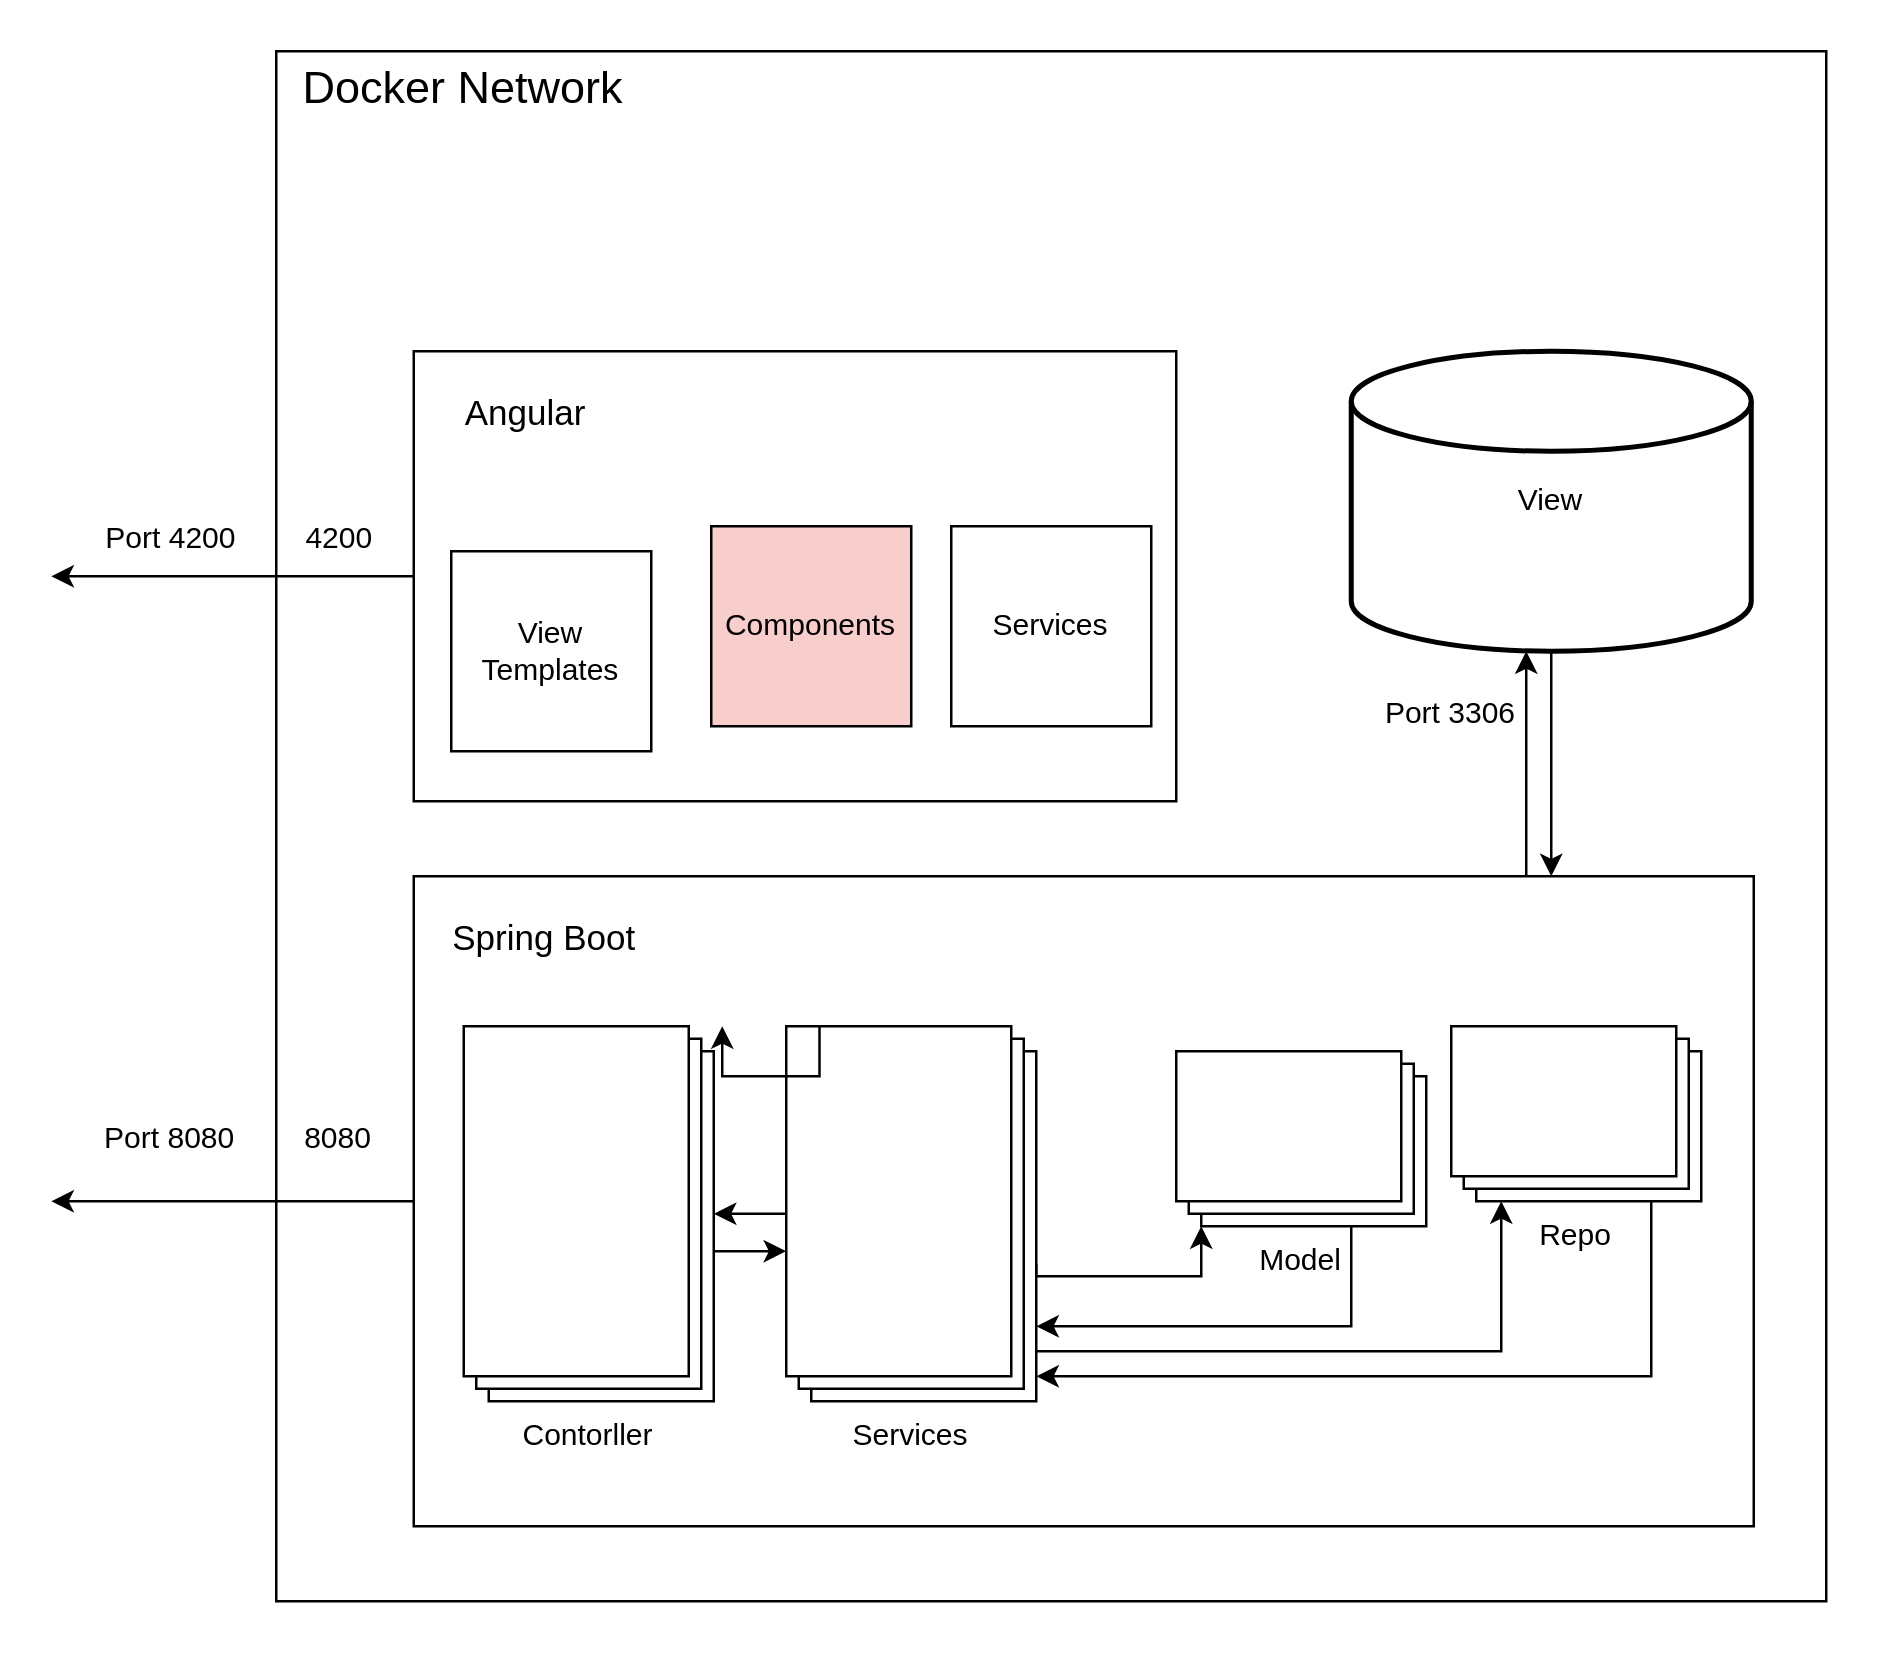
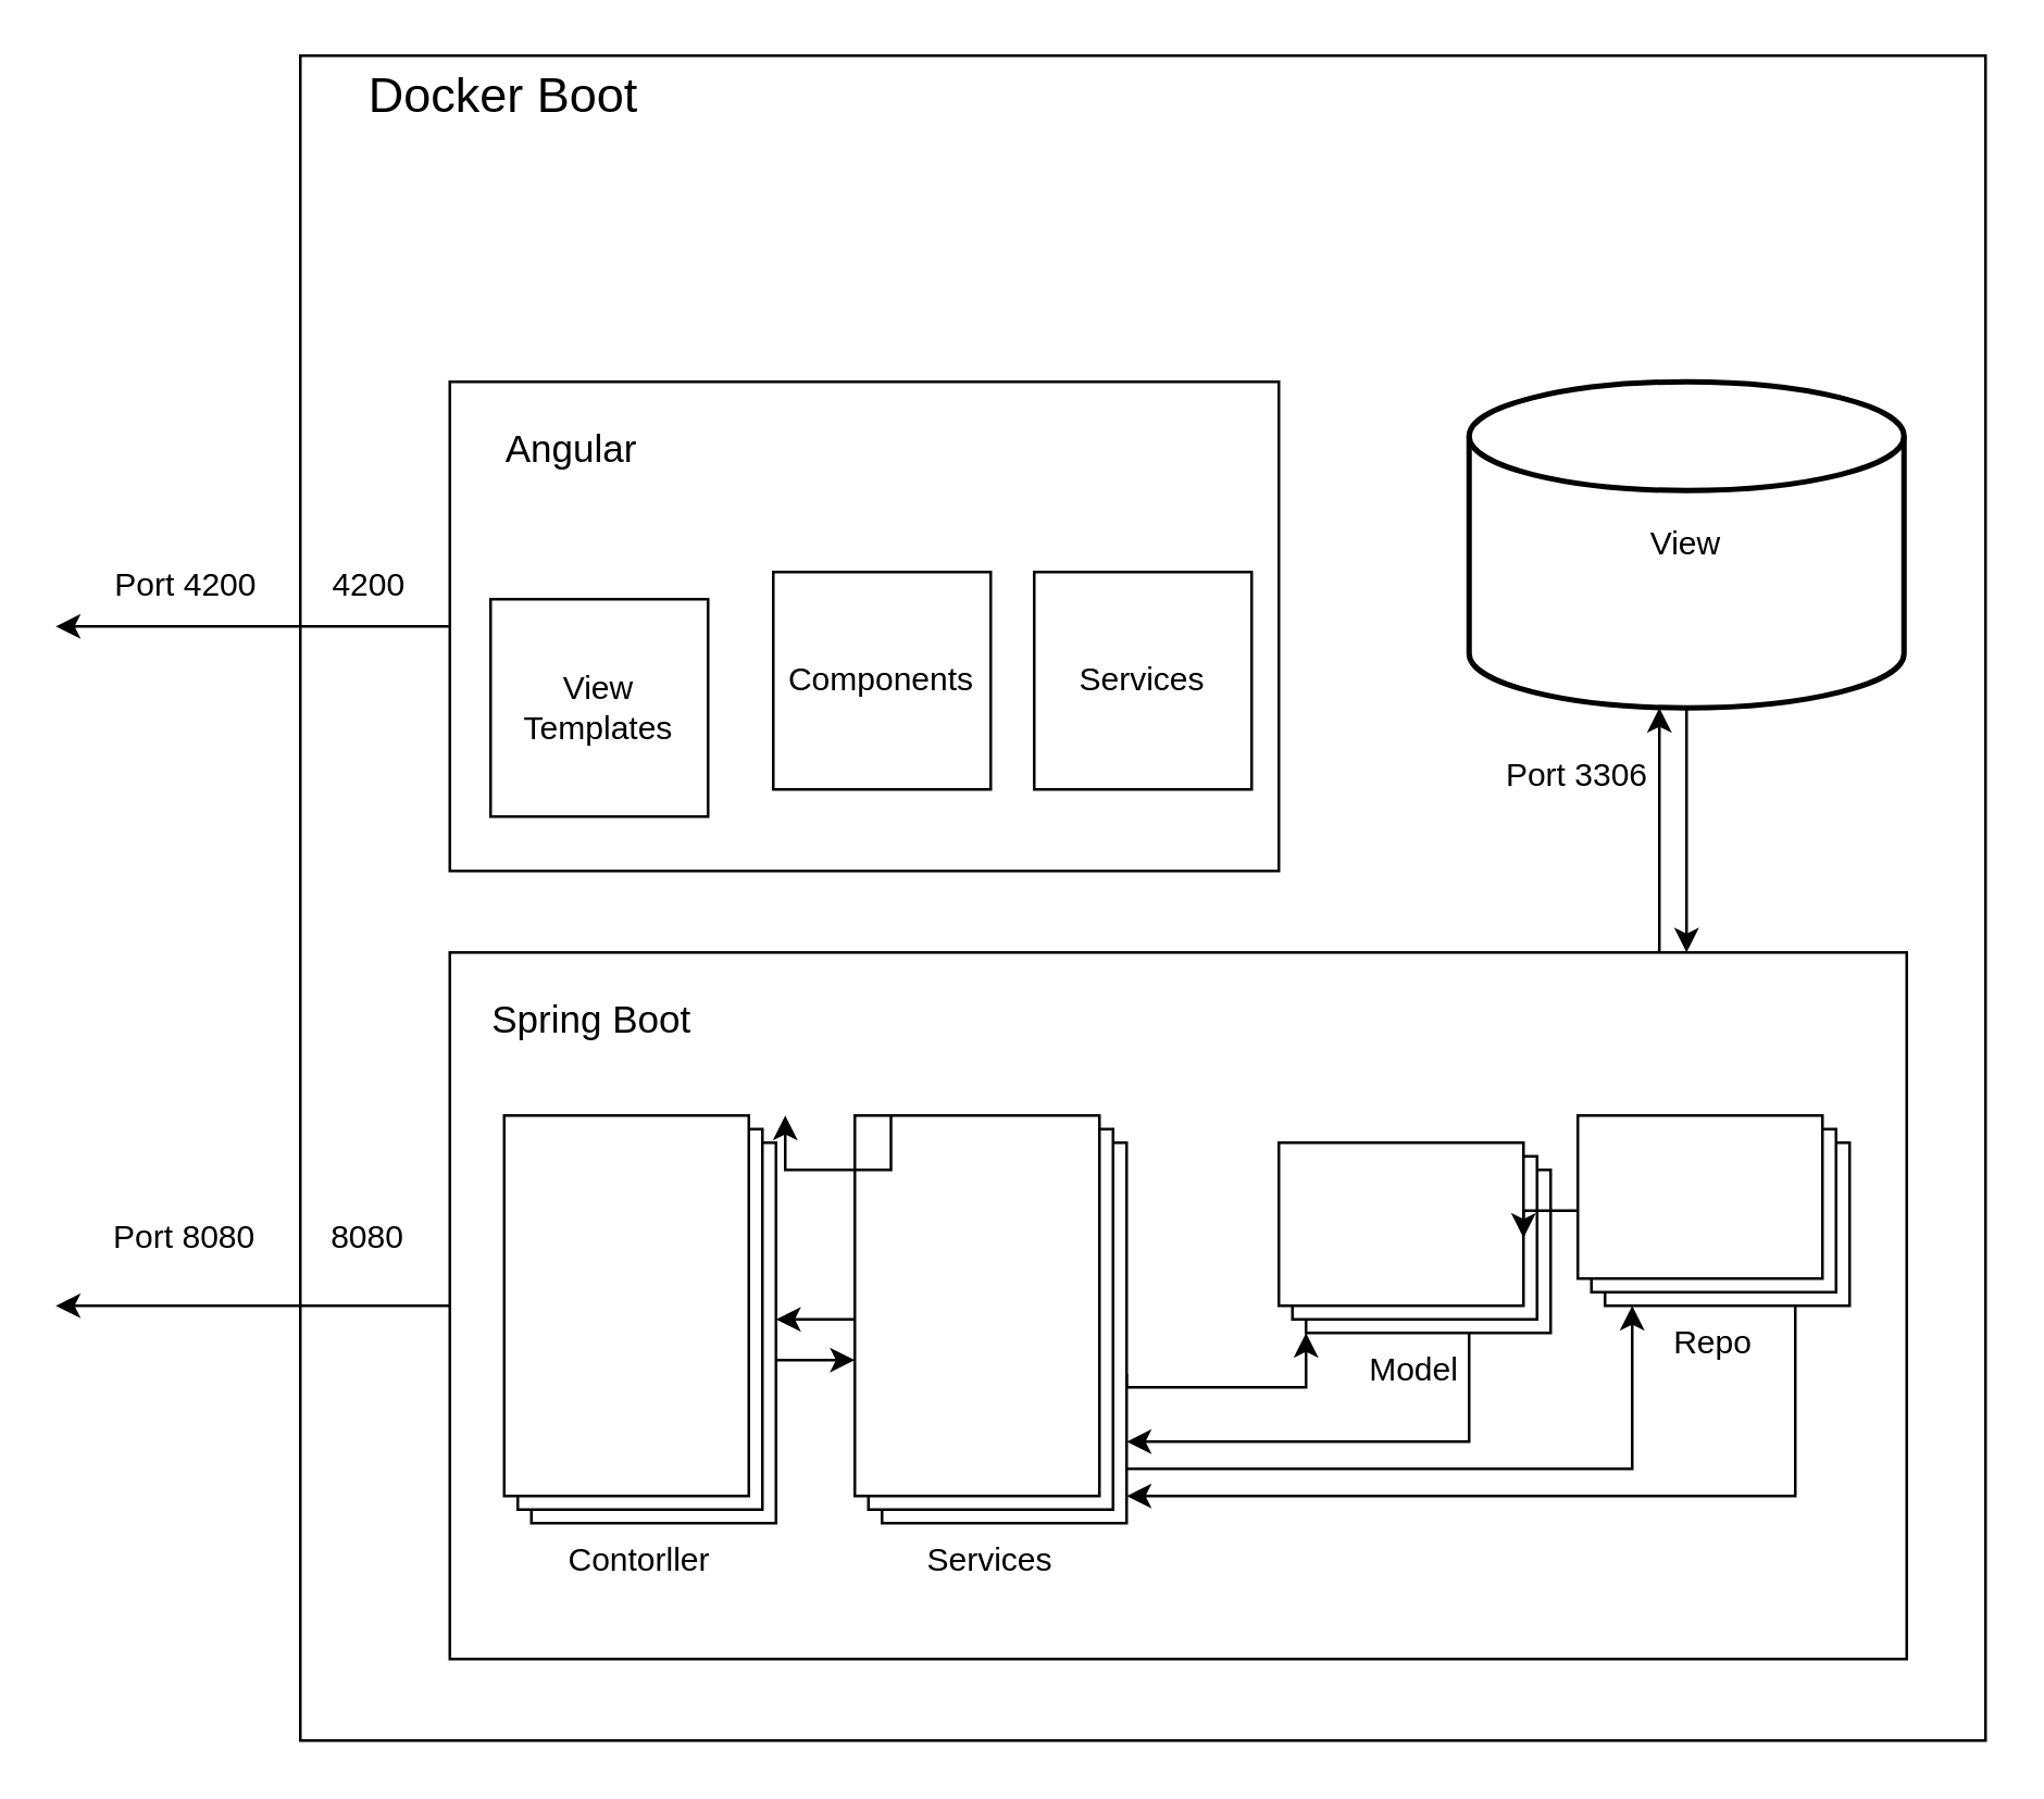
  <mxCell id="0" />
  <mxCell id="1" parent="0" />
  <mxCell id="2" value="" style="whiteSpace=wrap;html=1;aspect=fixed;" parent="1" vertex="1"><mxGeometry x="110" y="20" width="620" height="620" as="geometry" /></mxCell>
- <mxCell id="3" value="&lt;font style=&quot;font-size: 18px;&quot;&gt;Docker Network&lt;/font&gt;" style="text;html=1;strokeColor=none;fillColor=none;align=center;verticalAlign=middle;whiteSpace=wrap;rounded=0;" parent="1" vertex="1"><mxGeometry x="110" y="20" width="150" height="30" as="geometry" /></mxCell>
+ <mxCell id="3" value="&lt;font style=&quot;font-size: 18px;&quot;&gt;Docker Boot&lt;/font&gt;" style="text;html=1;strokeColor=none;fillColor=none;align=center;verticalAlign=middle;whiteSpace=wrap;rounded=0;" parent="1" vertex="1"><mxGeometry x="110" y="20" width="150" height="30" as="geometry" /></mxCell>
  <mxCell id="4" value="" style="shape=image;verticalLabelPosition=bottom;labelBackgroundColor=default;verticalAlign=top;aspect=fixed;imageAspect=0;image=https://d1.awsstatic.com/acs/characters/Logos/Docker-Logo_Horizontel_279x131.b8a5c41e56b77706656d61080f6a0217a3ba356d.png;" parent="1" vertex="1"><mxGeometry x="240" y="30" width="149.08" height="70" as="geometry" /></mxCell>
  <mxCell id="5" style="edgeStyle=orthogonalEdgeStyle;rounded=0;orthogonalLoop=1;jettySize=auto;html=1;" parent="1" source="6" edge="1"><mxGeometry relative="1" as="geometry"><mxPoint x="20" y="230" as="targetPoint" /></mxGeometry></mxCell>
  <mxCell id="6" value="" style="rounded=0;whiteSpace=wrap;html=1;" parent="1" vertex="1"><mxGeometry x="165" y="140" width="305" height="180" as="geometry" /></mxCell>
  <mxCell id="7" value="&lt;font style=&quot;font-size: 14px;&quot;&gt;Angular&lt;/font&gt;" style="text;html=1;strokeColor=none;fillColor=none;align=center;verticalAlign=middle;whiteSpace=wrap;rounded=0;" parent="1" vertex="1"><mxGeometry x="180" y="150" width="60" height="30" as="geometry" /></mxCell>
  <mxCell id="8" value="View Templates" style="whiteSpace=wrap;html=1;aspect=fixed;" parent="1" vertex="1"><mxGeometry x="180" y="220" width="80" height="80" as="geometry" /></mxCell>
- <mxCell id="9" value="Components" style="whiteSpace=wrap;html=1;aspect=fixed;fillColor=#f8cecc;" parent="1" vertex="1"><mxGeometry x="284" y="210" width="80" height="80" as="geometry" /></mxCell>
+ <mxCell id="9" value="Components" style="whiteSpace=wrap;html=1;aspect=fixed;" parent="1" vertex="1"><mxGeometry x="284" y="210" width="80" height="80" as="geometry" /></mxCell>
  <mxCell id="10" value="Services" style="whiteSpace=wrap;html=1;aspect=fixed;" parent="1" vertex="1"><mxGeometry x="380" y="210" width="80" height="80" as="geometry" /></mxCell>
  <mxCell id="11" value="" style="shape=image;verticalLabelPosition=bottom;labelBackgroundColor=default;verticalAlign=top;aspect=fixed;imageAspect=0;image=https://maximago.de/wp-content/uploads/2022/11/angular-maximago.png;" parent="1" vertex="1"><mxGeometry x="230" y="140" width="83.45" height="50" as="geometry" /></mxCell>
  <mxCell id="12" style="edgeStyle=orthogonalEdgeStyle;rounded=0;orthogonalLoop=1;jettySize=auto;html=1;" parent="1" edge="1"><mxGeometry relative="1" as="geometry"><mxPoint x="610" y="350" as="sourcePoint" /><mxPoint x="610" y="260" as="targetPoint" /><Array as="points"><mxPoint x="610" y="320" /><mxPoint x="610" y="320" /></Array></mxGeometry></mxCell>
  <mxCell id="13" style="edgeStyle=orthogonalEdgeStyle;rounded=0;orthogonalLoop=1;jettySize=auto;html=1;" parent="1" source="14" edge="1"><mxGeometry relative="1" as="geometry"><mxPoint x="20" y="480" as="targetPoint" /></mxGeometry></mxCell>
  <mxCell id="14" value="" style="rounded=0;whiteSpace=wrap;html=1;" parent="1" vertex="1"><mxGeometry x="165" y="350" width="536" height="260" as="geometry" /></mxCell>
  <mxCell id="15" value="&lt;font style=&quot;font-size: 14px;&quot;&gt;Spring Boot&lt;/font&gt;" style="text;html=1;strokeColor=none;fillColor=none;align=center;verticalAlign=middle;whiteSpace=wrap;rounded=0;" parent="1" vertex="1"><mxGeometry x="165" y="360" width="105" height="30" as="geometry" /></mxCell>
  <mxCell id="16" value="" style="edgeStyle=orthogonalEdgeStyle;rounded=0;orthogonalLoop=1;jettySize=auto;html=1;" parent="1" edge="1"><mxGeometry relative="1" as="geometry"><mxPoint x="285" y="500" as="sourcePoint" /><mxPoint x="314" y="500" as="targetPoint" /></mxGeometry></mxCell>
  <mxCell id="17" value="Contorller" style="verticalLabelPosition=bottom;verticalAlign=top;html=1;shape=mxgraph.basic.layered_rect;dx=10;outlineConnect=0;whiteSpace=wrap;" parent="1" vertex="1"><mxGeometry x="185" y="410" width="100" height="150" as="geometry" /></mxCell>
  <mxCell id="18" value="" style="edgeStyle=orthogonalEdgeStyle;rounded=0;orthogonalLoop=1;jettySize=auto;html=1;" parent="1" target="23" edge="1"><mxGeometry relative="1" as="geometry"><mxPoint x="414" y="505" as="sourcePoint" /><mxPoint x="510" y="500" as="targetPoint" /><Array as="points"><mxPoint x="414" y="510" /><mxPoint x="480" y="510" /></Array></mxGeometry></mxCell>
  <mxCell id="19" style="edgeStyle=orthogonalEdgeStyle;rounded=0;orthogonalLoop=1;jettySize=auto;html=1;" parent="1" source="21" target="26" edge="1"><mxGeometry relative="1" as="geometry"><Array as="points"><mxPoint x="600" y="540" /></Array></mxGeometry></mxCell>
  <mxCell id="20" value="" style="edgeStyle=orthogonalEdgeStyle;rounded=0;orthogonalLoop=1;jettySize=auto;html=1;" parent="1" source="21" target="17" edge="1"><mxGeometry relative="1" as="geometry" /></mxCell>
  <mxCell id="21" value="Services" style="verticalLabelPosition=bottom;verticalAlign=top;html=1;shape=mxgraph.basic.layered_rect;dx=10;outlineConnect=0;whiteSpace=wrap;" parent="1" vertex="1"><mxGeometry x="314" y="410" width="100" height="150" as="geometry" /></mxCell>
  <mxCell id="22" style="edgeStyle=orthogonalEdgeStyle;rounded=0;orthogonalLoop=1;jettySize=auto;html=1;" parent="1" source="23" target="21" edge="1"><mxGeometry relative="1" as="geometry"><Array as="points"><mxPoint x="540" y="530" /></Array></mxGeometry></mxCell>
  <mxCell id="23" value="Model" style="verticalLabelPosition=bottom;verticalAlign=top;html=1;shape=mxgraph.basic.layered_rect;dx=10;outlineConnect=0;whiteSpace=wrap;" parent="1" vertex="1"><mxGeometry x="470" y="420" width="100" height="70" as="geometry" /></mxCell>
+ <mxCell id="24" value="" style="edgeStyle=orthogonalEdgeStyle;rounded=0;orthogonalLoop=1;jettySize=auto;html=1;" parent="1" source="26" target="23" edge="1"><mxGeometry relative="1" as="geometry" /></mxCell>
  <mxCell id="25" style="edgeStyle=orthogonalEdgeStyle;rounded=0;orthogonalLoop=1;jettySize=auto;html=1;" parent="1" source="26" target="21" edge="1"><mxGeometry relative="1" as="geometry"><Array as="points"><mxPoint x="660" y="550" /></Array></mxGeometry></mxCell>
  <mxCell id="26" value="Repo" style="verticalLabelPosition=bottom;verticalAlign=top;html=1;shape=mxgraph.basic.layered_rect;dx=10;outlineConnect=0;whiteSpace=wrap;" parent="1" vertex="1"><mxGeometry x="580" y="410" width="100" height="70" as="geometry" /></mxCell>
  <mxCell id="27" value="" style="edgeStyle=orthogonalEdgeStyle;rounded=0;orthogonalLoop=1;jettySize=auto;html=1;" parent="1" source="28" target="14" edge="1"><mxGeometry relative="1" as="geometry"><Array as="points"><mxPoint x="620" y="330" /><mxPoint x="620" y="330" /></Array></mxGeometry></mxCell>
  <mxCell id="28" value="View" style="strokeWidth=2;html=1;shape=mxgraph.flowchart.database;whiteSpace=wrap;" parent="1" vertex="1"><mxGeometry x="540" y="140" width="160" height="120" as="geometry" /></mxCell>
  <mxCell id="29" value="Port 3306" style="text;html=1;strokeColor=none;fillColor=none;align=center;verticalAlign=middle;whiteSpace=wrap;rounded=0;" parent="1" vertex="1"><mxGeometry x="550" y="270" width="60" height="30" as="geometry" /></mxCell>
  <mxCell id="30" value="Port 4200&lt;span style=&quot;white-space: pre;&quot;&gt;&#09;&lt;/span&gt;4200" style="text;html=1;strokeColor=none;fillColor=none;align=center;verticalAlign=middle;whiteSpace=wrap;rounded=0;" parent="1" vertex="1"><mxGeometry x="40" y="200" width="111" height="30" as="geometry" /></mxCell>
  <mxCell id="31" value="Port 8080&lt;span style=&quot;white-space: pre;&quot;&gt;&#09;&lt;/span&gt;8080" style="text;html=1;strokeColor=none;fillColor=none;align=center;verticalAlign=middle;whiteSpace=wrap;rounded=0;" parent="1" vertex="1"><mxGeometry x="40" y="440" width="110" height="30" as="geometry" /></mxCell>
  <mxCell id="32" value="" style="shape=image;verticalLabelPosition=bottom;labelBackgroundColor=default;verticalAlign=top;aspect=fixed;imageAspect=0;image=https://ertan-toker.de/wp-content/uploads/2018/04/spring-boot-project-logo-1-thegem-blog-default.png;" parent="1" vertex="1"><mxGeometry x="249.52" y="340" width="77.78" height="70" as="geometry" /></mxCell>
  <mxCell id="33" style="edgeStyle=orthogonalEdgeStyle;rounded=0;orthogonalLoop=1;jettySize=auto;html=1;exitX=1;exitY=1;exitDx=0;exitDy=0;" parent="1" source="32" target="32" edge="1"><mxGeometry relative="1" as="geometry" /></mxCell>
